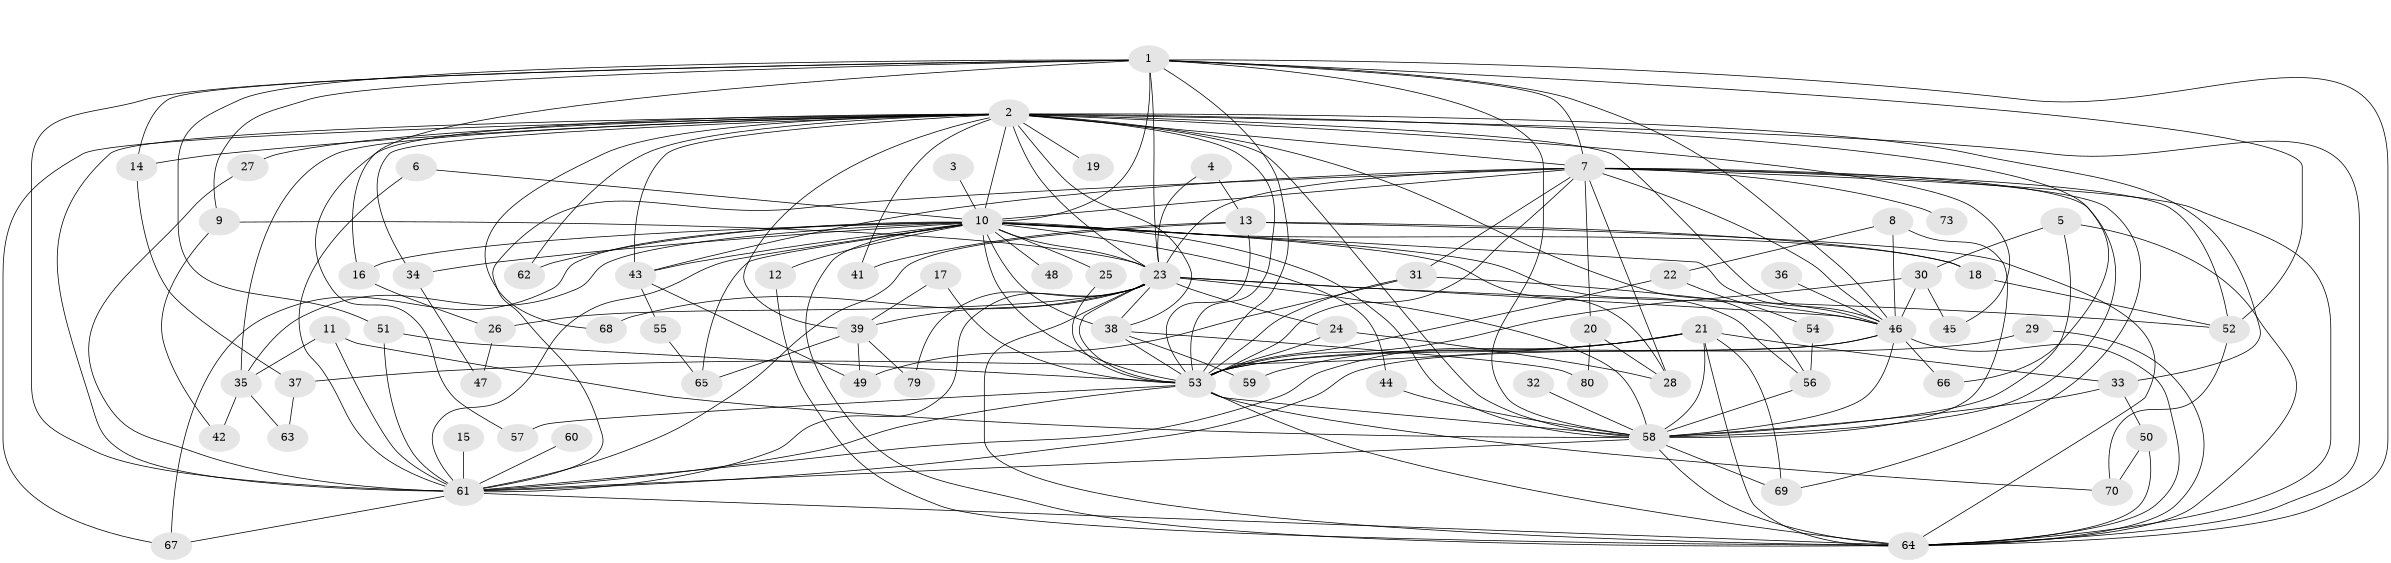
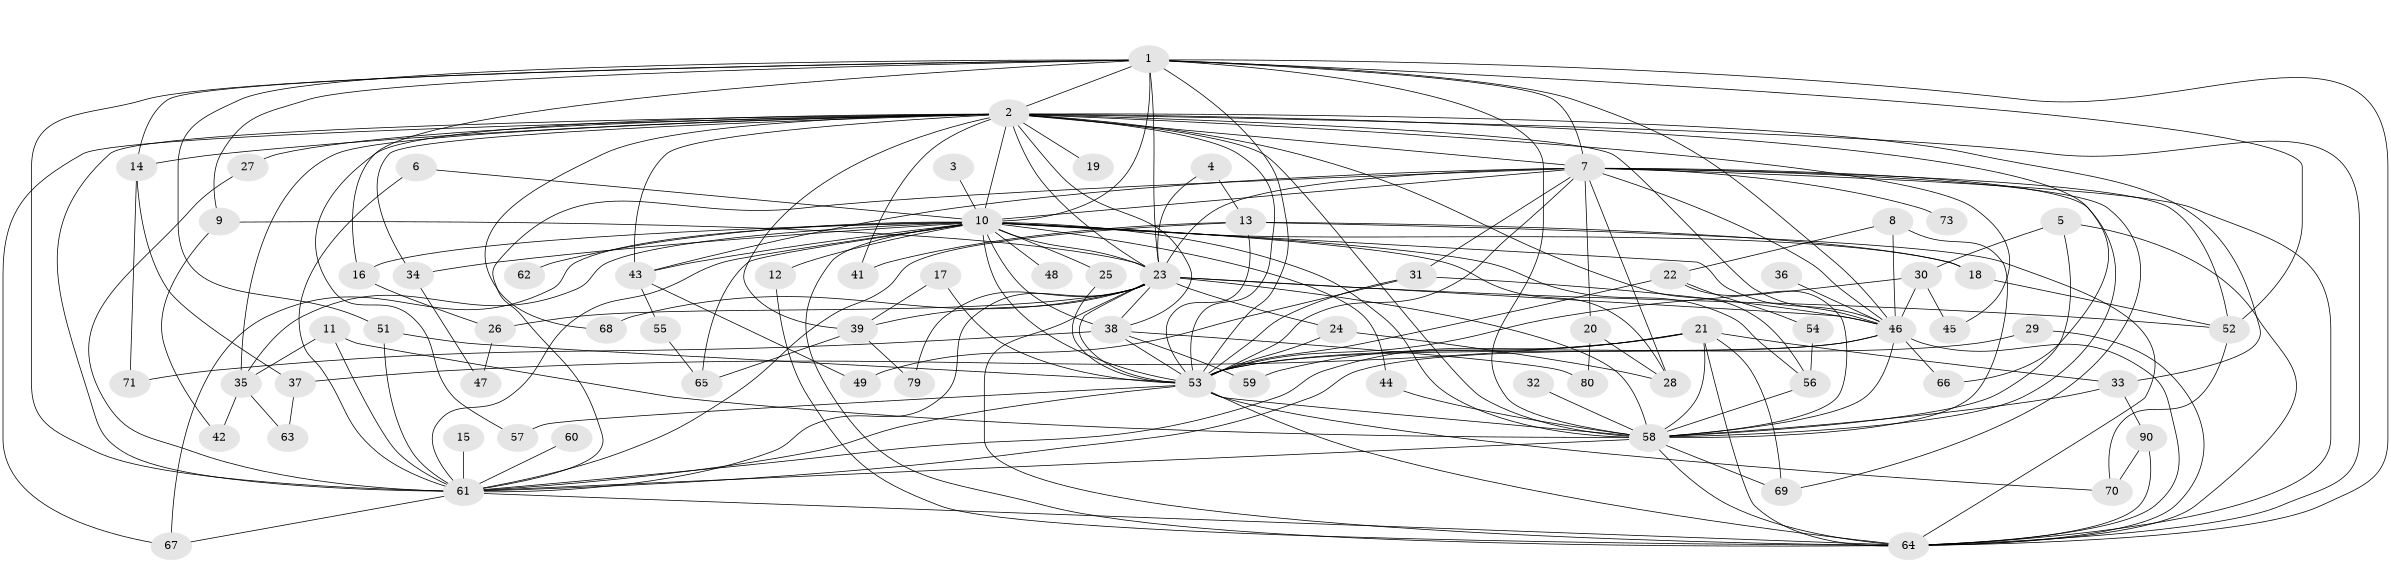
  graph {
    node [color=gray90 style=filled]
    edge [weight=1.0]
    1
    2
    7
    9
    10
    14
    16
    23
    46
    51
    52
    53
    58
    61
    64
    19
    27
    33
    34
    35
    39
    41
    43
    45
    56
    57
    66
    67
    68
    38
    20
    28
    31
    69
    73
    42
    12
    18
    25
    44
    48
    62
    65
    37
+   71
    26
    24
    n48 [label=79]
    70
    32
-   50
+   50 [label=90]
    47
    63
    49
    55
    3
    4
    13
    5
    30
    6
    n62 [label=80]
    8
    22
    54
    59
    11
    15
    17
    21
    29
    36
    60
-   62 -- 2 [weight=2.0]
+   1 -- 2 [weight=2.0]
    1 -- 7
    1 -- 9
    1 -- 10
    1 -- 14
    1 -- 16
    1 -- 23
    1 -- 46
    1 -- 51
    1 -- 52
    1 -- 53 [weight=2.0]
    1 -- 58 [weight=2.0]
    1 -- 61 [weight=2.0]
    1 -- 64
    2 -- 7
    2 -- 10
    2 -- 14
    2 -- 23 [weight=2.0]
    2 -- 46
    2 -- 53
    2 -- 58
    2 -- 61
    2 -- 64
    2 -- 19
    2 -- 27
    2 -- 33
    2 -- 34
    2 -- 35
    2 -- 39 [weight=2.0]
    2 -- 41
    2 -- 43
    2 -- 45
    2 -- 56
    2 -- 57
    2 -- 66
    2 -- 67
    2 -- 68
    2 -- 38
    7 -- 10 [weight=2.0]
    7 -- 23
    7 -- 46
    7 -- 52
    7 -- 53
    7 -- 58
    7 -- 61
    7 -- 64
    7 -- 43
    7 -- 20
    7 -- 28
    7 -- 31
    7 -- 69
    7 -- 73
    9 -- 23
    9 -- 42
    10 -- 16
    10 -- 23
    10 -- 46
    10 -- 53 [weight=2.0]
    10 -- 58
    10 -- 61
    10 -- 64
    10 -- 34
    10 -- 35
    10 -- 43
    10 -- 56
    10 -- 67
    10 -- 38
    10 -- 28
    10 -- 12 [weight=2.0]
    10 -- 18
    10 -- 25
    10 -- 44
    10 -- 48
    10 -- 62
    10 -- 65
    14 -- 37
+   14 -- 71
    16 -- 26
    23 -- 46
    23 -- 52
    23 -- 53
    23 -- 58
    23 -- 61
    23 -- 64
    23 -- 39
    23 -- 68
    23 -- 38
    23 -- 26
    23 -- 24
    23 -- n48
    46 -- 53 [weight=2.0]
    46 -- 58
    46 -- 61
    46 -- 64
    46 -- 66
    51 -- 53
    51 -- 61
    52 -- 70
    53 -- 58
    53 -- 61
    53 -- 64 [weight=2.0]
    53 -- 57
    53 -- 70
    58 -- 61
    58 -- 64
    58 -- 69
    61 -- 64
    61 -- 67
    27 -- 61
    33 -- 58
    33 -- 50
    34 -- 47
    35 -- 42
    35 -- 63
    39 -- 65
    39 -- n48
-   39 -- 49
    43 -- 49
    43 -- 55
    56 -- 58
    38 -- 53
+   38 -- 71
    38 -- n62
    38 -- 59
    20 -- 28
    20 -- n62
    31 -- 46
    31 -- 53
    31 -- 49
    12 -- 64
    18 -- 52
    25 -- 53
    44 -- 58
    37 -- 63
    26 -- 47
    24 -- 53
    24 -- 28
    32 -- 58
    50 -- 64
    50 -- 70
    55 -- 65
    3 -- 10
    4 -- 23
    4 -- 13
    13 -- 53
    13 -- 61
    13 -- 64
    13 -- 41
    13 -- 18
    5 -- 58
    5 -- 64
    5 -- 30
    30 -- 46
    30 -- 53
    30 -- 45
    6 -- 10
    6 -- 61
    8 -- 46
    8 -- 58
    8 -- 22
    22 -- 53
+   22 -- 58
    22 -- 54
    54 -- 56
    11 -- 58
    11 -- 61
    11 -- 35
    15 -- 61
    17 -- 53
    17 -- 39
    21 -- 58
    21 -- 61
    21 -- 64
    21 -- 33
    21 -- 69
    21 -- 37
    21 -- 59
    29 -- 53
    29 -- 64
    36 -- 46
    60 -- 61
  }
